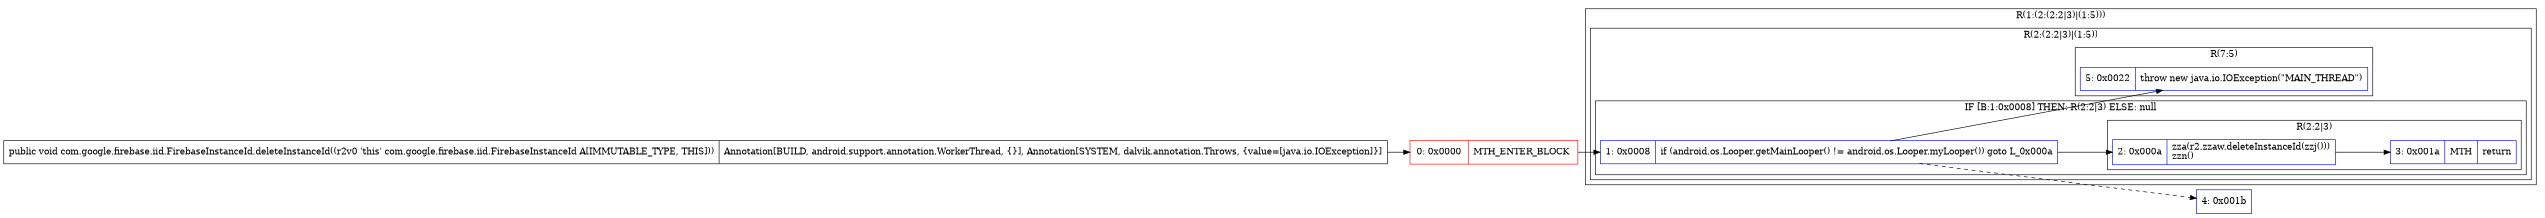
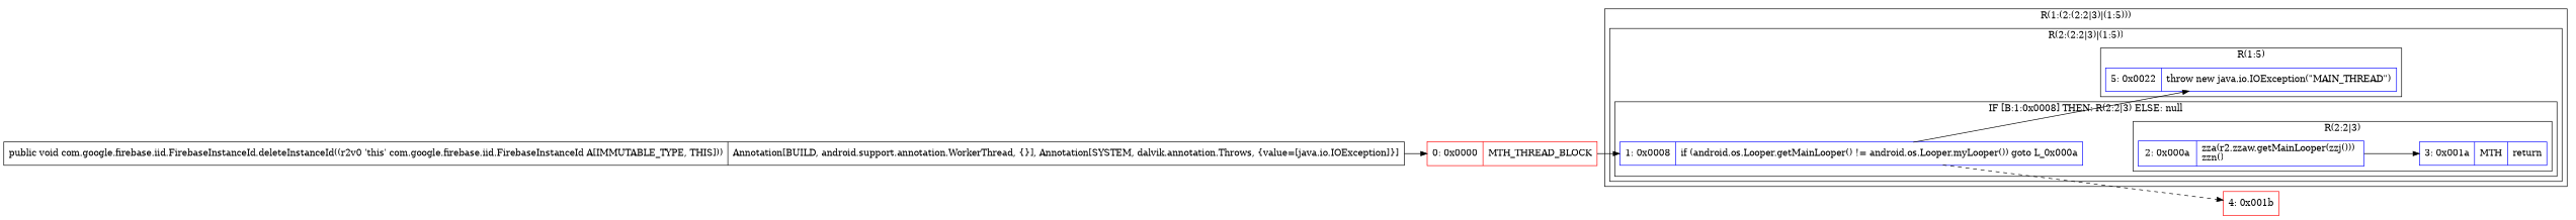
  digraph {
    rankdir=LR
    node [color=blue shape=record]
-   n1 [label="{2\:\ 0x000a|zza(r2.zzaw.deleteInstanceId(zzj()))\lzzn()\l}"]
+   n1 [label="{2\:\ 0x000a|zza(r2.zzaw.getMainLooper(zzj()))\lzzn()\l}"]
    n2 [label="{3\:\ 0x001a|MTH\l|return\l}"]
    n3 [label="{1\:\ 0x0008|if (android.os.Looper.getMainLooper() != android.os.Looper.myLooper()) goto L_0x000a\l}"]
    n4 [label="{5\:\ 0x0022|throw new java.io.IOException(\"MAIN_THREAD\")\l}"]
-   n5 [label="{4\:\ 0x001b}"]
-   n6 [color=red label="{0\:\ 0x0000|MTH_ENTER_BLOCK\l}"]
+   n5 [color=red label="{4\:\ 0x001b}"]
+   n6 [color=red label="{0\:\ 0x0000|MTH_THREAD_BLOCK\l}"]
    n7 [label="{public void com.google.firebase.iid.FirebaseInstanceId.deleteInstanceId((r2v0 'this' com.google.firebase.iid.FirebaseInstanceId A[IMMUTABLE_TYPE, THIS]))  | Annotation[BUILD, android.support.annotation.WorkerThread, \{\}], Annotation[SYSTEM, dalvik.annotation.Throws, \{value=[java.io.IOException]\}]\l}" color=""]
    subgraph cluster_1 {
      label="R(1:(2:(2:2|3)|(1:5)))"
      subgraph cluster_2 {
        label="R(2:(2:2|3)|(1:5))"
        subgraph cluster_3 {
          label="IF [B:1:0x0008] THEN: R(2:2|3) ELSE: null"
          n3
          subgraph cluster_4 {
            label="R(2:2|3)"
            n1
            n2
          }
        }
        subgraph cluster_5 {
-         label="R(7:5)"
+         label="R(1:5)"
          n4
        }
      }
    }
    n1 -> n2
-   n3 -> n1
    n3 -> n4
    n3 -> n5 [style=dashed]
    n6 -> n3
    n7 -> n6
  }
